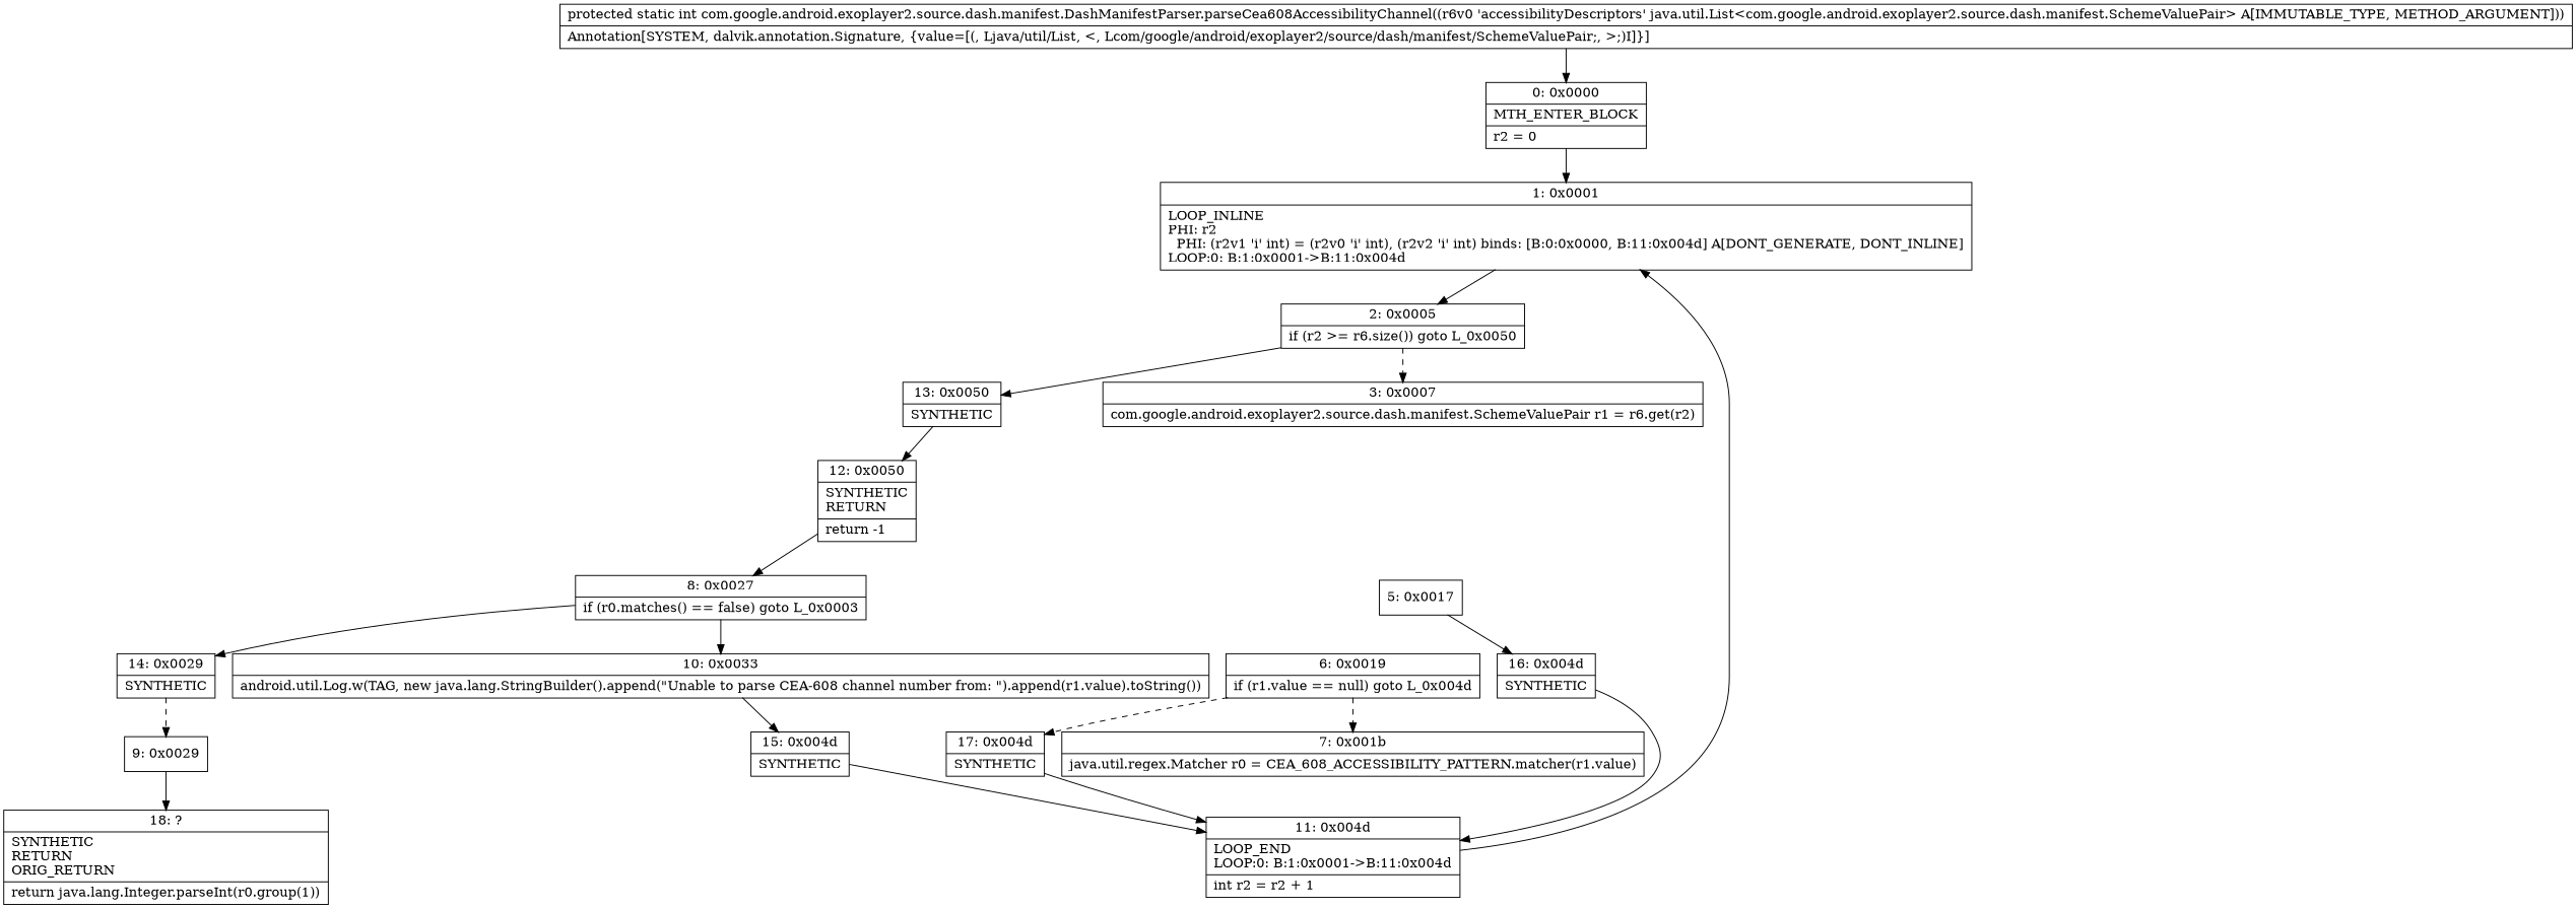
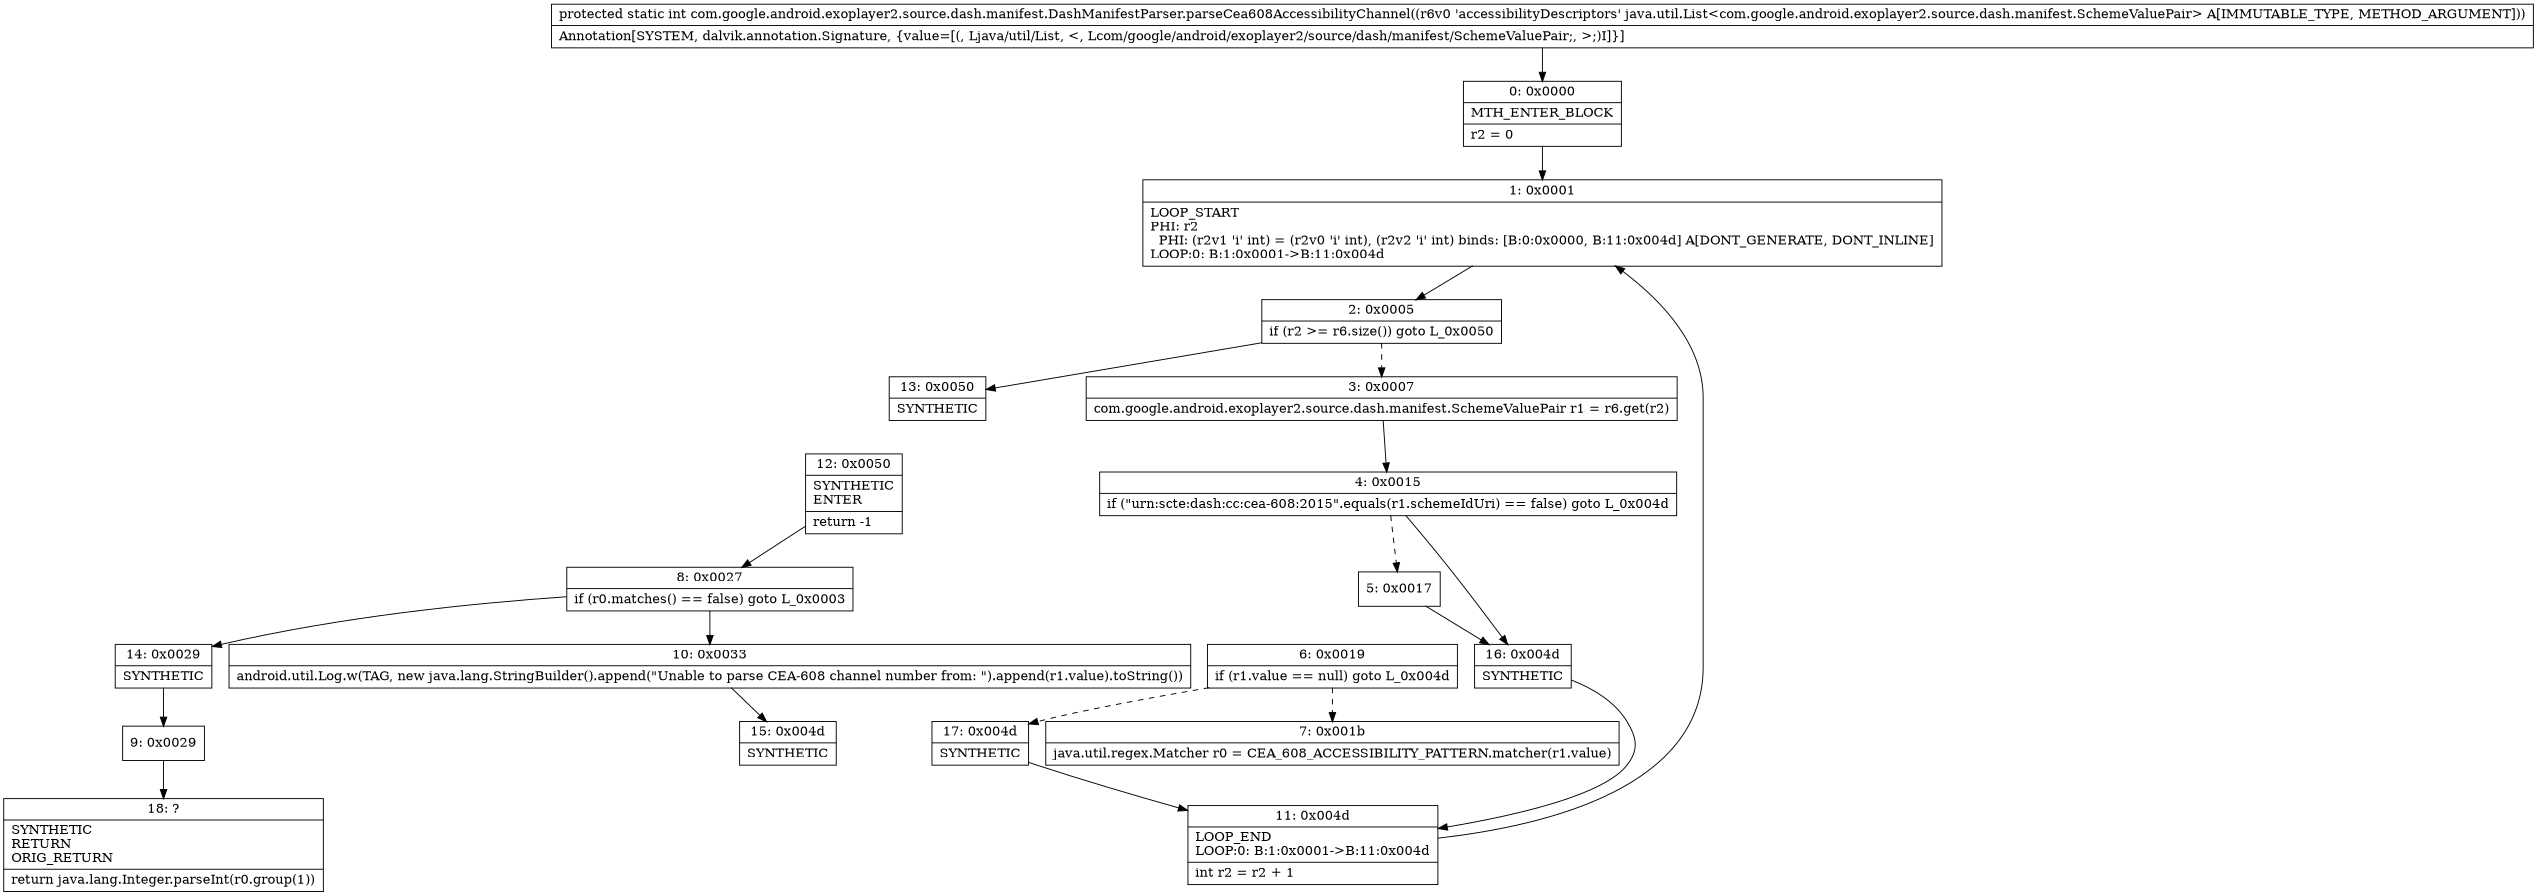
  digraph {
    node [shape=record]
    n1 [label="{0\:\ 0x0000|MTH_ENTER_BLOCK\l|r2 = 0\l}"]
-   n2 [label="{1\:\ 0x0001|LOOP_INLINE\lPHI: r2 \l  PHI: (r2v1 'i' int) = (r2v0 'i' int), (r2v2 'i' int) binds: [B:0:0x0000, B:11:0x004d] A[DONT_GENERATE, DONT_INLINE]\lLOOP:0: B:1:0x0001\-\>B:11:0x004d\l}"]
+   n2 [label="{1\:\ 0x0001|LOOP_START\lPHI: r2 \l  PHI: (r2v1 'i' int) = (r2v0 'i' int), (r2v2 'i' int) binds: [B:0:0x0000, B:11:0x004d] A[DONT_GENERATE, DONT_INLINE]\lLOOP:0: B:1:0x0001\-\>B:11:0x004d\l}"]
    n3 [label="{2\:\ 0x0005|if (r2 \>= r6.size()) goto L_0x0050\l}"]
    n4 [label="{3\:\ 0x0007|com.google.android.exoplayer2.source.dash.manifest.SchemeValuePair r1 = r6.get(r2)\l}"]
    n5 [label="{13\:\ 0x0050|SYNTHETIC\l}"]
-   n7 [label="{12\:\ 0x0050|SYNTHETIC\lRETURN\l|return \-1\l}"]
+   n6 [label="{4\:\ 0x0015|if (\"urn:scte:dash:cc:cea\-608:2015\".equals(r1.schemeIdUri) == false) goto L_0x004d\l}"]
+   n7 [label="{12\:\ 0x0050|SYNTHETIC\lENTER\l|return \-1\l}"]
    n8 [label="{5\:\ 0x0017}"]
    n9 [label="{16\:\ 0x004d|SYNTHETIC\l}"]
    n10 [label="{11\:\ 0x004d|LOOP_END\lLOOP:0: B:1:0x0001\-\>B:11:0x004d\l|int r2 = r2 + 1\l}"]
    n11 [label="{6\:\ 0x0019|if (r1.value == null) goto L_0x004d\l}"]
    n12 [label="{7\:\ 0x001b|java.util.regex.Matcher r0 = CEA_608_ACCESSIBILITY_PATTERN.matcher(r1.value)\l}"]
    n13 [label="{17\:\ 0x004d|SYNTHETIC\l}"]
    n14 [label="{8\:\ 0x0027|if (r0.matches() == false) goto L_0x0003\l}"]
    n15 [label="{10\:\ 0x0033|android.util.Log.w(TAG, new java.lang.StringBuilder().append(\"Unable to parse CEA\-608 channel number from: \").append(r1.value).toString())\l}"]
    n16 [label="{14\:\ 0x0029|SYNTHETIC\l}"]
    n17 [label="{15\:\ 0x004d|SYNTHETIC\l}"]
    n18 [label="{9\:\ 0x0029}"]
    n19 [label="{18\:\ ?|SYNTHETIC\lRETURN\lORIG_RETURN\l|return java.lang.Integer.parseInt(r0.group(1))\l}"]
    n20 [label="{protected static int com.google.android.exoplayer2.source.dash.manifest.DashManifestParser.parseCea608AccessibilityChannel((r6v0 'accessibilityDescriptors' java.util.List\<com.google.android.exoplayer2.source.dash.manifest.SchemeValuePair\> A[IMMUTABLE_TYPE, METHOD_ARGUMENT]))  | Annotation[SYSTEM, dalvik.annotation.Signature, \{value=[(, Ljava\/util\/List, \<, Lcom\/google\/android\/exoplayer2\/source\/dash\/manifest\/SchemeValuePair;, \>;)I]\}]\l}"]
    n1 -> n2
    n2 -> n3
    n3 -> n4 [style=dashed]
    n3 -> n5
-   n5 -> n7
+   n4 -> n6
+   n6 -> n8 [style=dashed]
+   n6 -> n9
    n7 -> n14
    n8 -> n9
    n9 -> n10
    n10 -> n2
    n11 -> n12 [style=dashed]
    n11 -> n13 [style=dashed]
    n13 -> n10
    n14 -> n15
    n14 -> n16 [style=solid]
    n15 -> n17
-   n16 -> n18 [style=dashed]
-   n17 -> n10
+   n16 -> n18
    n18 -> n19
    n20 -> n1
  }
